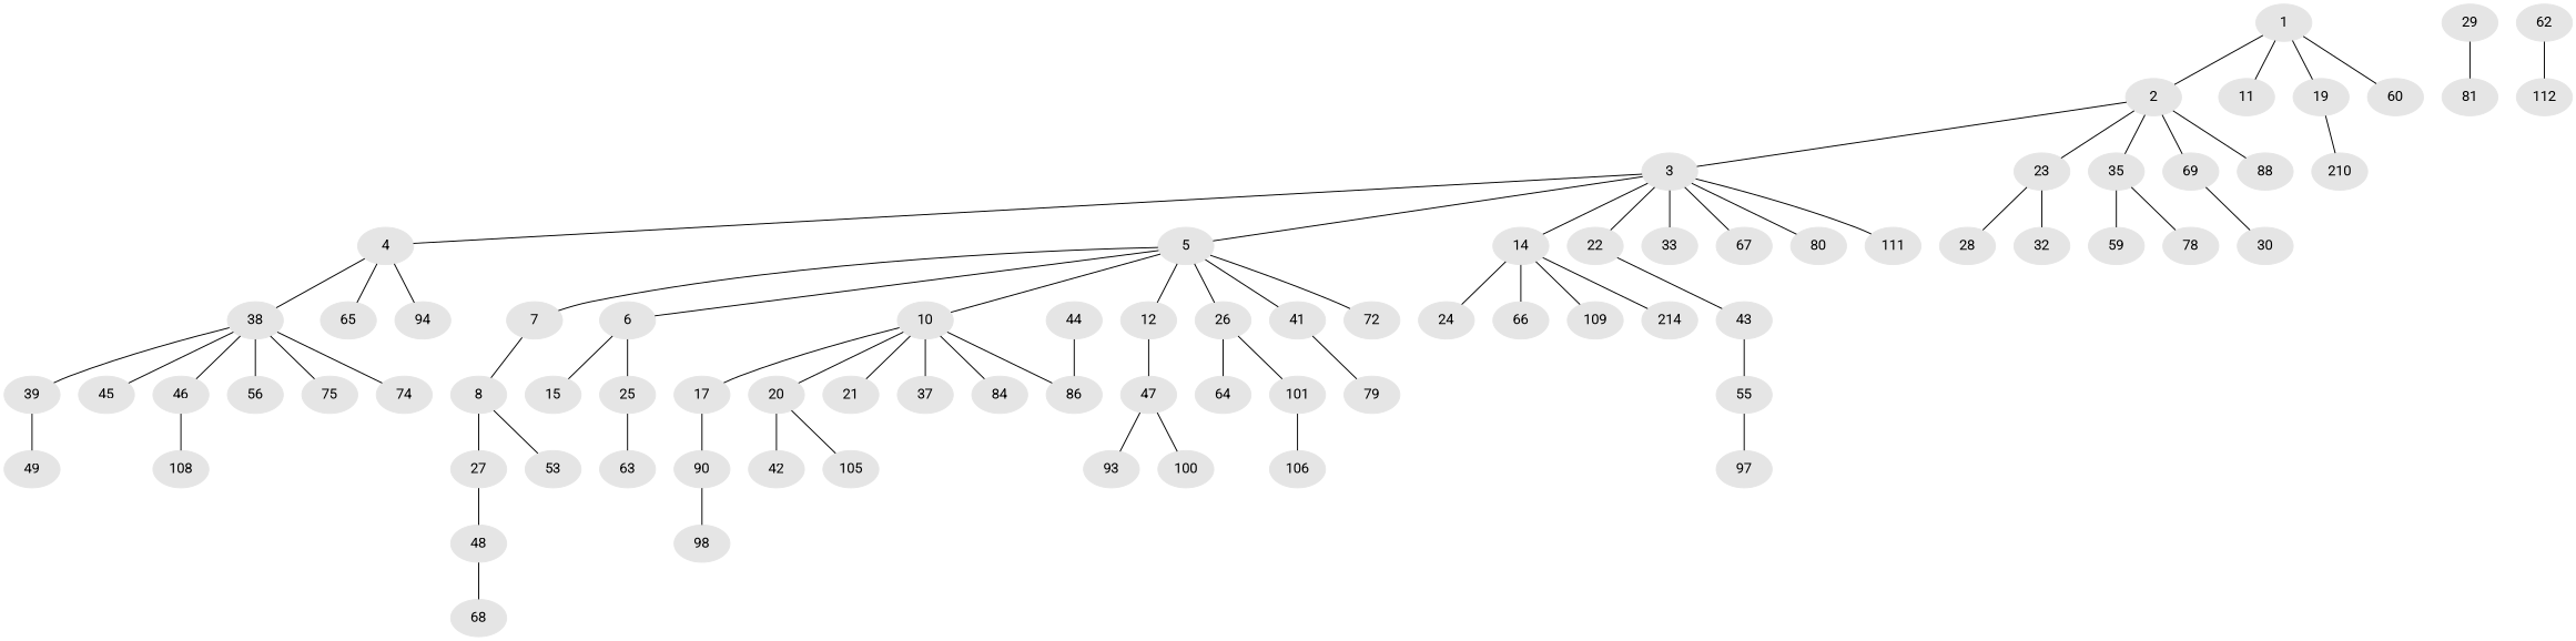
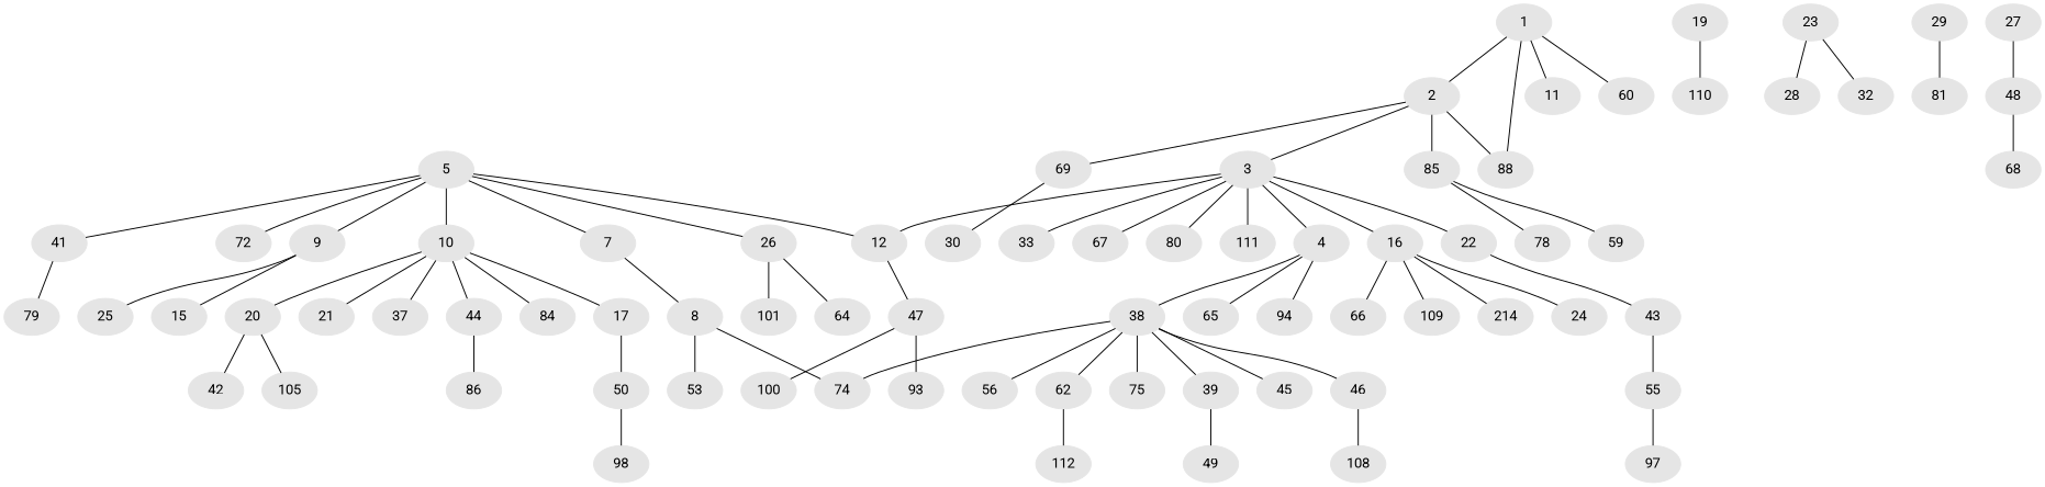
  graph {
    fontname=Roboto
    node [color=gray90 fontname=Roboto style=filled]
    edge [fontname=Roboto]
    1 [super="+83"]
    2 [super="+30"]
    11 [super="+57"]
    19 [super="+77"]
    60
    3 [super="+18"]
    23
-   35 [super="+61"]
+   35 [super="+61" label=85]
    69 [super="+92"]
    88
-   110 [label=210]
+   110
    4 [super="+31"]
    5 [super="+6"]
-   16 [super="+90" label=14]
+   16 [super="+90"]
    22
    33
    67
    80
    111
    28
    32 [super="+36"]
    59 [super="+91"]
    78 [super="+95"]
    n24 [label=30]
    38 [super="+40"]
    65 [super="+89"]
    94
    7
-   9 [super="+85" label=6]
+   9 [super="+85"]
    10 [super="+13"]
    12 [super="+14"]
    26 [super="+73"]
    41 [super="+104"]
    72
    24
    66
    109
    n38 [label=214]
    43
    81 [super="+103"]
    29
    39
    45 [super="+113"]
    46 [super="+52"]
    56
    62 [super="+107"]
    n47 [label=75]
    74 [super="+99"]
    8
    15 [super="+76"]
    25
    17 [super="+102"]
    20
    21 [super="+96"]
    37
    44
    84
    47 [super="+75"]
    64
    101
    79
    27 [super="+34"]
    53
    48 [super="+87"]
-   63
-   50 [super="+54" label=90]
+   50 [super="+54"]
    42 [super="+51"]
    105
    86
    93
    100
    98
    55
-   106
    68 [super="+82"]
    49 [super="+58"]
    108
    112
    97
    1 -- 2
    1 -- 11
-   1 -- 19
+   1 -- 88
    1 -- 60
    2 -- 3
-   2 -- 23
    2 -- 35
    2 -- 69
    2 -- 88
    19 -- 110
    3 -- 4
-   3 -- 5
+   3 -- 12
    3 -- 16
    3 -- 22
    3 -- 33
    3 -- 67
    3 -- 80
    3 -- 111
    23 -- 28
    23 -- 32
    35 -- 59
    35 -- 78
    69 -- n24
    4 -- 38
    4 -- 65
    4 -- 94
    5 -- 7
    5 -- 9
    5 -- 10
    5 -- 12
    5 -- 26
    5 -- 41
    5 -- 72
    16 -- 24
    16 -- 66
    16 -- 109
    16 -- n38
    22 -- 43
    38 -- 39
    38 -- 45
    38 -- 46
    38 -- 56
+   38 -- 62
    38 -- n47
    38 -- 74
    7 -- 8
    9 -- 15
    9 -- 25
    10 -- 17
    10 -- 20
    10 -- 21
    10 -- 37
-   10 -- 86
+   10 -- 44
    10 -- 84
    12 -- 47
    26 -- 64
    26 -- 101
    41 -- 79
    43 -- 55
    29 -- 81
    39 -- 49
    46 -- 108
    62 -- 112
-   8 -- 27
+   8 -- 74
    8 -- 53
-   25 -- 63
    17 -- 50
    20 -- 42
    20 -- 105
    44 -- 86
    47 -- 93
    47 -- 100
-   101 -- 106
    27 -- 48
    48 -- 68
    50 -- 98
    55 -- 97
  }
